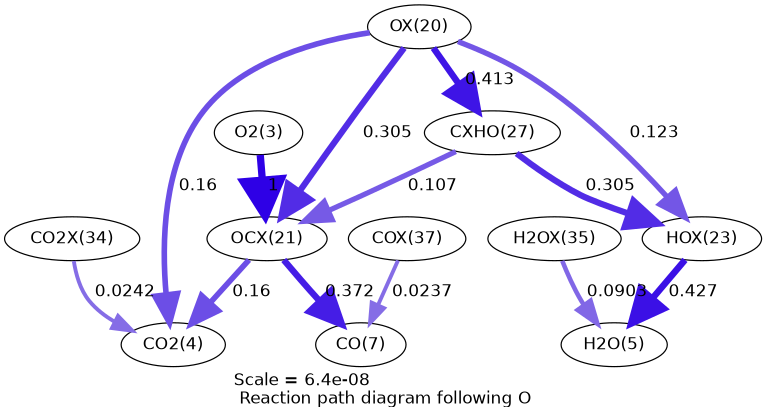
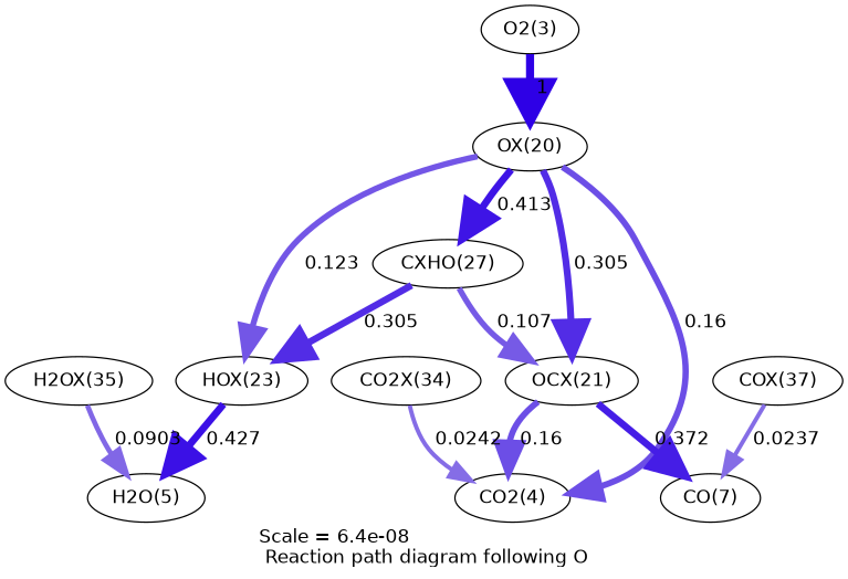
  digraph {
    fontname=Helvetica
    label="Scale = 6.4e-08\l Reaction path diagram following O"
    node [fontname=Helvetica]
    edge [arrowsize=2.55 color="0.7, 0.805, 0.9" fontname=Helvetica penwidth=5.1]
    n1 [label="O2(3)"]
    n2 [label="OX(20)"]
    n3 [label="HOX(23)"]
    n4 [label="CXHO(27)"]
    n5 [label="OCX(21)"]
    n6 [label="CO2(4)"]
    n7 [label="H2O(5)"]
    n8 [label="CO(7)"]
    n9 [label="H2OX(35)"]
    n10 [label="COX(37)"]
    n11 [label="CO2X(34)"]
-   n1 -> n5 [arrowsize=3 color="0.7, 1.5, 0.9" label=" 1" penwidth=6]
+   n1 -> n2 [arrowsize=3 color="0.7, 1.5, 0.9" label=" 1" penwidth=6]
    n2 -> n3 [arrowsize=2.21 color="0.7, 0.623, 0.9" label=" 0.123" penwidth=4.42]
    n2 -> n4 [arrowsize=2.67 color="0.7, 0.913, 0.9" label=" 0.413" penwidth=5.33]
    n2 -> n5 [label=" 0.305"]
    n2 -> n6 [arrowsize=2.31 color="0.7, 0.66, 0.9" label=" 0.16" penwidth=4.61]
    n3 -> n7 [arrowsize=2.68 color="0.7, 0.927, 0.9" label=" 0.427" penwidth=5.36]
    n4 -> n3 [label=" 0.305"]
    n4 -> n5 [arrowsize=2.16 color="0.7, 0.607, 0.9" label=" 0.107" penwidth=4.31]
    n5 -> n6 [arrowsize=2.31 color="0.7, 0.66, 0.9" label=" 0.16" penwidth=4.61]
    n5 -> n8 [arrowsize=2.63 color="0.7, 0.872, 0.9" label=" 0.372" penwidth=5.25]
    n9 -> n7 [arrowsize=1.87 color="0.7, 0.55, 0.9" label=" 0.0903" penwidth=3.74]
    n10 -> n8 [arrowsize=1.59 color="0.7, 0.524, 0.9" label=" 0.0237" penwidth=3.18]
    n11 -> n6 [arrowsize=1.59 color="0.7, 0.524, 0.9" label=" 0.0242" penwidth=3.19]
  }
